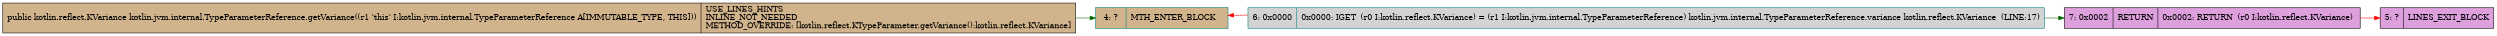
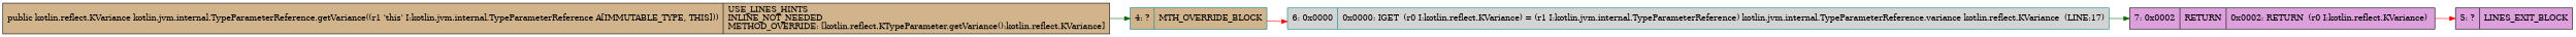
  digraph {
    rankdir=LR
    node [color=black fillcolor=tan shape=record style=filled]
    edge [color=red]
-   n1 [color=teal label="{4\:\ ?|MTH_ENTER_BLOCK\l}"]
+   n1 [color=teal label="{4\:\ ?|MTH_OVERRIDE_BLOCK\l}"]
    n2 [color=teal fillcolor=lightgrey label="{6\:\ 0x0000|0x0000: IGET  (r0 I:kotlin.reflect.KVariance) = (r1 I:kotlin.jvm.internal.TypeParameterReference) kotlin.jvm.internal.TypeParameterReference.variance kotlin.reflect.KVariance  (LINE:17)\l}"]
    n3 [fillcolor=plum label="{7\:\ 0x0002|RETURN\l|0x0002: RETURN  (r0 I:kotlin.reflect.KVariance) \l}"]
    n4 [fillcolor=plum label="{5\:\ ?|LINES_EXIT_BLOCK\l}"]
    n5 [label="{public kotlin.reflect.KVariance kotlin.jvm.internal.TypeParameterReference.getVariance((r1 'this' I:kotlin.jvm.internal.TypeParameterReference A[IMMUTABLE_TYPE, THIS]))  | USE_LINES_HINTS\lINLINE_NOT_NEEDED\lMETHOD_OVERRIDE: [kotlin.reflect.KTypeParameter.getVariance():kotlin.reflect.KVariance]\l}"]
-   n2 -> n1
+   n1 -> n2
    n2 -> n3 [color=darkgreen]
    n3 -> n4
    n5 -> n1 [color=darkgreen]
  }
